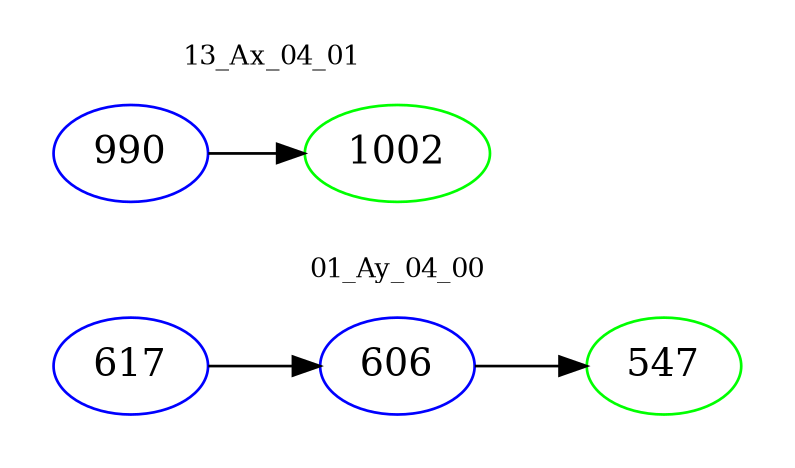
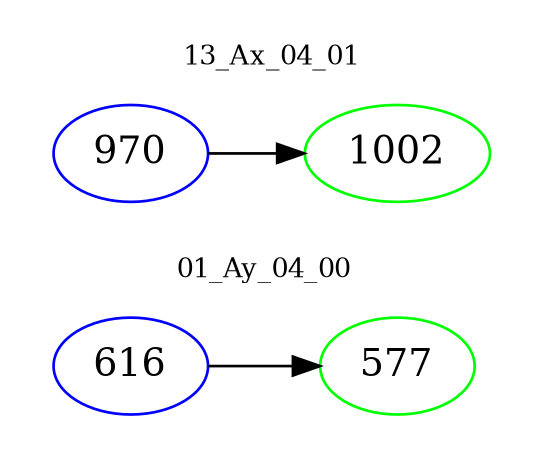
  digraph {
    rankdir=LR
    node [color=blue]
    edge [color=black]
-   n1 [label=617]
-   n2 [label=606]
-   n3 [color=green label=547]
-   n4 [label=990]
+   n2 [label=616]
+   n3 [color=green label=577]
+   n4 [label=970]
    n5 [color=green label=1002]
    subgraph cluster_1 {
      color=white
      fontsize=10
      label="01_Ay_04_00"
-     n1
      n2
      n3
    }
    subgraph cluster_2 {
      color=white
      fontsize=10
      label="13_Ax_04_01"
      n4
      n5
    }
-   n1 -> n2
    n2 -> n3
    n4 -> n5
  }
